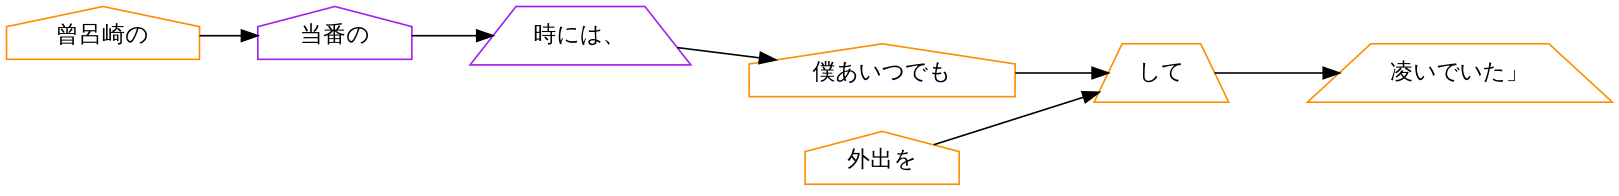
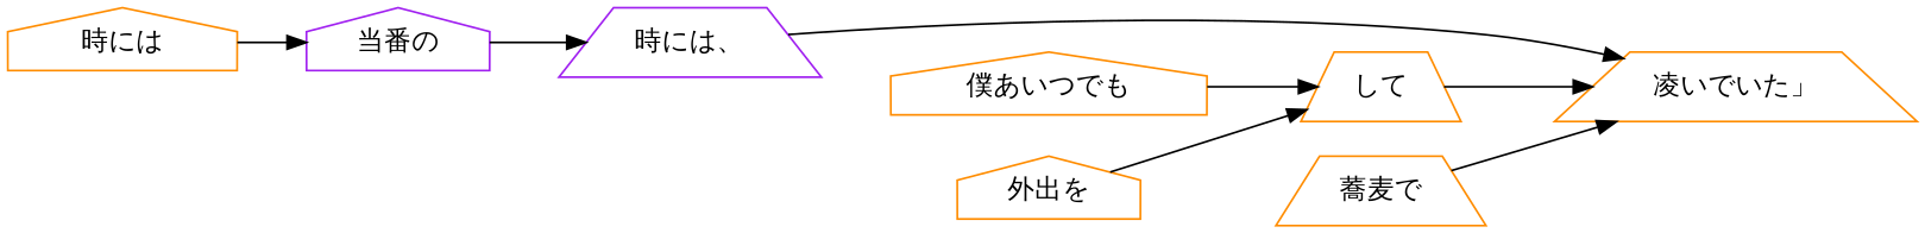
  digraph {
    fontname="DejaVu Serif"
    rankdir=LR
    node [color=darkorange fontname="DejaVu Serif" shape=house]
    edge [fontname="DejaVu Serif"]
-   n1 [label="曾呂崎の"]
+   n1 [label="時には"]
    n2 [color=purple label="当番の"]
    n3 [color=purple label="時には、" shape=trapezium]
    n4 [label="凌いでいた」" shape=trapezium]
    n5 [label="僕あいつでも"]
    n6 [label="して" shape=trapezium]
    n7 [label="外出を"]
+   n8 [label="蕎麦で" shape=trapezium]
    n1 -> n2
    n2 -> n3
-   n3 -> n5
+   n3 -> n4
    n5 -> n6
    n6 -> n4
    n7 -> n6
+   n8 -> n4
  }
